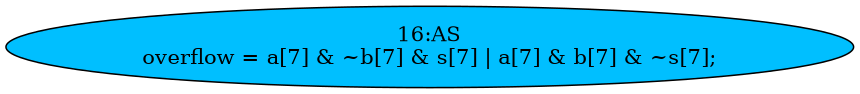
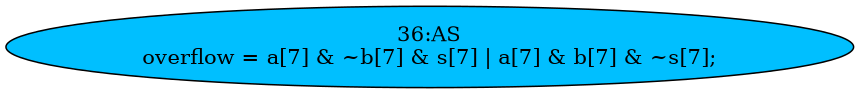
  strict digraph {
-   n1 [ast="<pyverilog.vparser.ast.Assign object at 0x7fc17e3583d0>" def_var="['overflow']" fillcolor=deepskyblue label="16:AS\noverflow = a[7] & ~b[7] & s[7] | a[7] & b[7] & ~s[7];" statements="[]" style=filled typ=Assign use_var="['a', 'b', 's', 'a', 'b', 's']"]
+   n1 [ast="<pyverilog.vparser.ast.Assign object at 0x7fc17e3583d0>" def_var="['overflow']" fillcolor=deepskyblue label="36:AS\noverflow = a[7] & ~b[7] & s[7] | a[7] & b[7] & ~s[7];" statements="[]" style=filled typ=Assign use_var="['a', 'b', 's', 'a', 'b', 's']"]
  }
